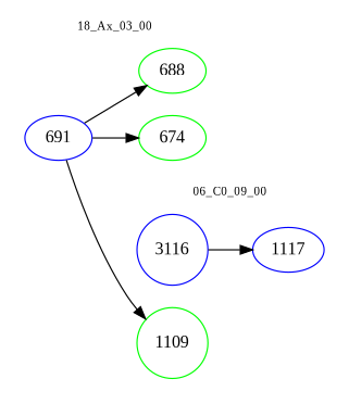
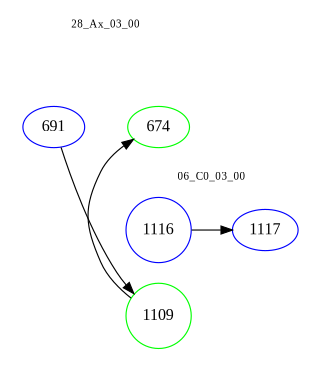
  digraph {
    fontname="Liberation Serif"
    rankdir=LR
    node [color=blue fontname="Liberation Serif" shape=ellipse]
    edge [color=black fontname="Liberation Serif"]
    n1 [label=691]
    n2 [color=green label=674]
-   n3 [color=green label=688]
-   n4 [label=3116 shape=circle]
+   n4 [label=1116 shape=circle]
    n5 [color=green label=1109 shape=circle]
    n6 [label=1117]
    subgraph cluster_1 {
      color=white
      fontsize=10
-     label="18_Ax_03_00"
+     label="28_Ax_03_00"
      n1
      n2
-     n3
    }
    subgraph cluster_2 {
      color=white
      fontsize=10
-     label="06_C0_09_00"
+     label="06_C0_03_00"
      n4
      n5
      n6
    }
-   n1 -> n2
-   n1 -> n3
+   n5 -> n2
    n1 -> n5
    n4 -> n6
  }
